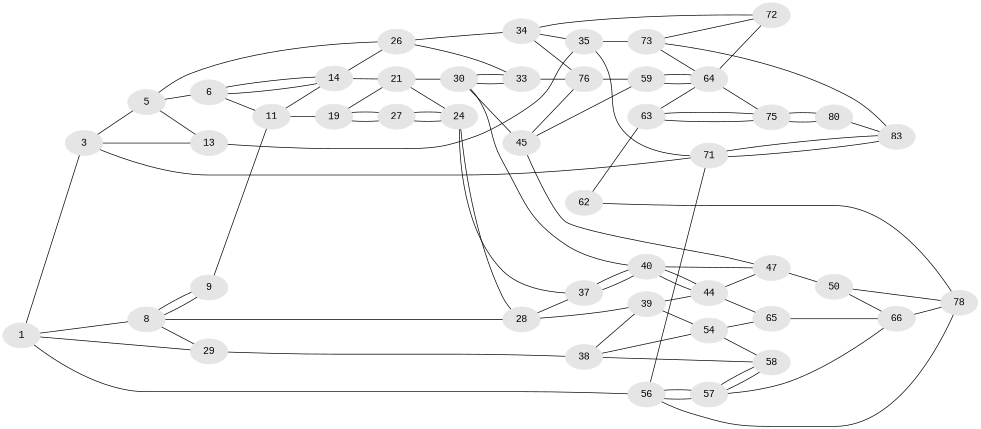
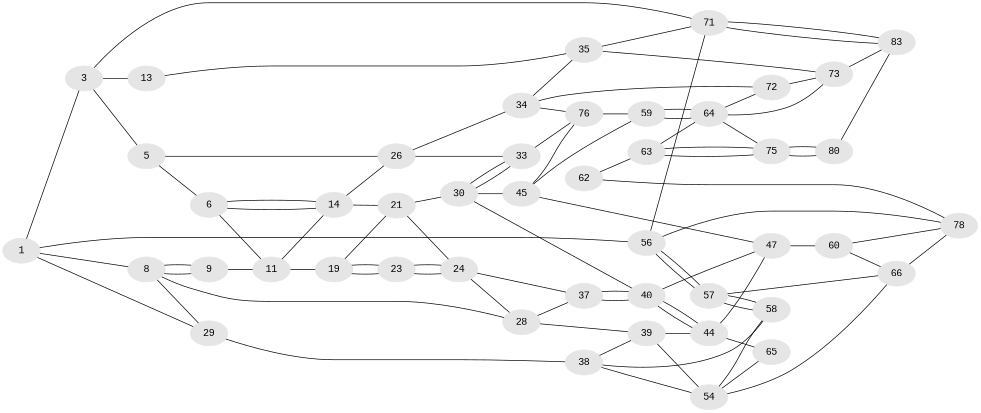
  graph {
    fontname="Liberation Mono"
    rankdir=LR
    node [color=gray90 fontname="Liberation Mono" style=filled]
    edge [fontname="Liberation Mono"]
    1 [super="+2"]
    3 [super="+4"]
    8 [super="+27"]
    29
    56 [super="+82"]
    5 [super="+12"]
    13 [super="+33"]
    71
    9 [super="+10"]
    28 [super="+36"]
    38 [super="+53"]
    57 [super="+68"]
    78 [super="+81"]
    6 [super="+7"]
    n15 [label=26 super="+32"]
    35 [super="+70"]
    83
    11 [super="+17"]
    14 [super="+15"]
    n20 [label=33]
    34 [super="+52"]
    19 [super="+20"]
    21 [super="+26"]
    37
    39 [super="+43"]
-   23 [label=27]
+   23
    73 [super="+77"]
    24 [super="+25"]
    30 [super="+42"]
    n30 [label=76 super="+51"]
    72
    40 [super="+41"]
    45 [super="+48"]
    54 [super="+55"]
    44 [super="+49"]
    58 [super="+67"]
    47 [super="+50"]
    59
    64 [super="+74"]
    65
-   60 [super="+61" label=50]
+   60 [super="+61"]
    66 [super="+69"]
    80 [super="+84"]
    75 [super="+76"]
    62 [super="+79"]
    63
    1 -- 3
    1 -- 8
    1 -- 29
    1 -- 56
    3 -- 5
    3 -- 13 [weight=2]
    3 -- 71
    8 -- 29
    8 -- 9
    8 -- 9
    8 -- 28
    29 -- 38
    56 -- 71
    56 -- 57
    56 -- 57
    56 -- 78
-   5 -- 13
    5 -- 6
    5 -- n15
    13 -- 35
    71 -- 83
    71 -- 83
    9 -- 11
    28 -- 37
    28 -- 39
    38 -- 39
    38 -- 54
    38 -- 58
    57 -- 58 [weight=2]
    57 -- 58
    57 -- 66
    6 -- 11
    6 -- 14
    6 -- 14
    n15 -- n20
    n15 -- 34
    35 -- 71
    35 -- 73
    11 -- 14
    11 -- 19
    14 -- n15
    14 -- 21
    n20 -- n30
    34 -- 35
    34 -- n30
    34 -- 72
    19 -- 21
    19 -- 23
    19 -- 23
    21 -- 24
    21 -- 30
    37 -- 40
    37 -- 40
    39 -- 54
    39 -- 44
    23 -- 24
    23 -- 24
    73 -- 83
    73 -- 64
    24 -- 28
    24 -- 37
    30 -- n20
    30 -- n20
    30 -- 40
    30 -- 45
    n30 -- 59
    72 -- 73
    40 -- 44
    40 -- 44
    40 -- 47
    45 -- n30
    45 -- 47
    45 -- 59
    54 -- 58
    54 -- 65
    44 -- 47
    44 -- 65
    47 -- 60
    59 -- 64
    59 -- 64
    64 -- 72
    64 -- 75
-   65 -- 66
+   54 -- 66
    60 -- 78
    60 -- 66
    66 -- 78
    80 -- 83
    75 -- 80
    75 -- 80
    62 -- 78
    62 -- 63
    63 -- 64
    63 -- 75
    63 -- 75
  }
